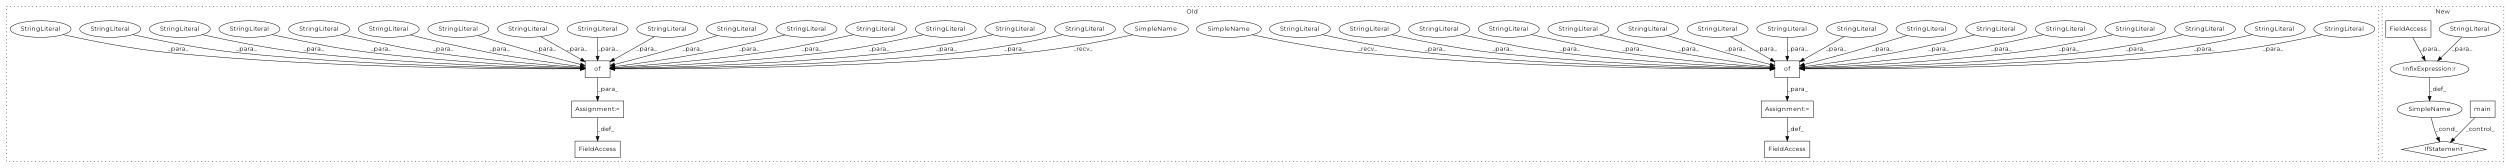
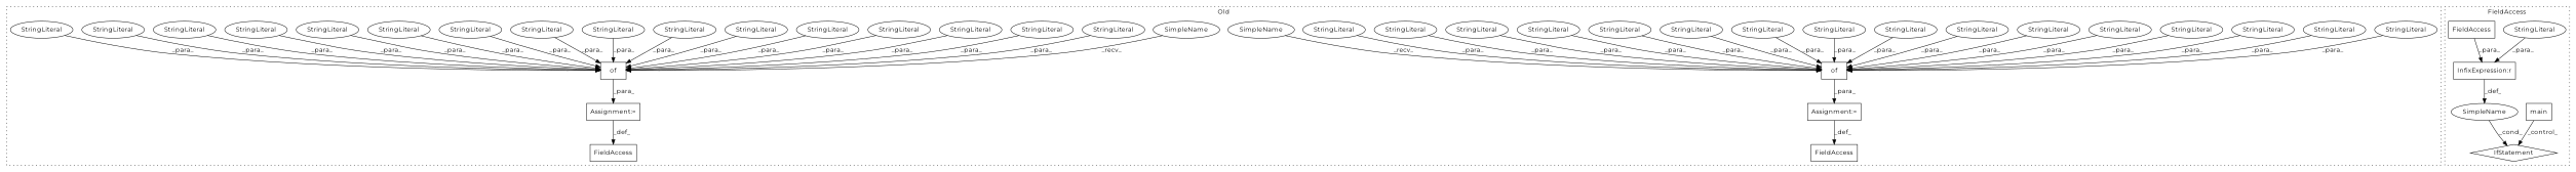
  digraph {
    fontname=Montserrat
    node [a=45 fontname=Montserrat l=3 shape=ellipse]
    edge [fontname=Montserrat]
    n1 [a=32 l="3,1" label=of s="244,326" shape=box]
    n2 [l=5 label=StringLiteral s=277]
    n3 [l=5 label=StringLiteral s=257]
    n4 [label=StringLiteral s=273]
    n5 [label=StringLiteral s=323]
    n6 [a=7 l=1 label="Assignment:=" s=239 shape=box]
    n7 [l=5 label=StringLiteral s=247]
    n8 [l=5 label=StringLiteral s=267]
    n9 [a=22 l=6 label=FieldAccess s=233 shape=box]
    n10 [label=StringLiteral s=263]
    n11 [a=32 l="3,1" label=of s="344,426" shape=box]
    n12 [a=22 l=6 label=FieldAccess s=333 shape=box]
    n13 [l=5 label=StringLiteral s=387]
    n14 [a=7 l=1 label="Assignment:=" s=339 shape=box]
    n15 [l=5 label=StringLiteral s=367]
    n16 [label=StringLiteral s=293]
    n17 [label=StringLiteral s=403]
    n18 [l=5 label=StringLiteral s=297]
    n19 [label=StringLiteral s=423]
    n20 [label=StringLiteral s=393]
    n21 [label=StringLiteral s=303]
    n22 [l=5 label=StringLiteral s=307]
    n23 [label=StringLiteral s=253]
    n24 [label=StringLiteral s=313]
    n25 [label=StringLiteral s=373]
    n26 [label=StringLiteral s=353]
    n27 [label=StringLiteral s=413]
    n28 [l=5 label=StringLiteral s=377]
    n29 [l=5 label=StringLiteral s=397]
    n30 [label=StringLiteral s=383]
    n31 [l=5 label=StringLiteral s=347]
    n32 [l=5 label=StringLiteral s=287]
    n33 [l=5 label=StringLiteral s=417]
    n34 [l=5 label=StringLiteral s=357]
    n35 [l=5 label=StringLiteral s=407]
    n36 [label=StringLiteral s=283]
    n37 [label=StringLiteral s=363]
    n38 [l=5 label=StringLiteral s=317]
    n39 [a=42 label=SimpleName s=340]
    n40 [a=42 label=SimpleName s=240]
    n41 [a=32 l=6 label=main s=884 shape=box]
    n42 [a=25 l="4,2" label=IfStatement s="839,865" shape=diamond]
    n43 [a=42 label=SimpleName l=""]
-   n44 [a=27 l=4 label="InfixExpression:r" s=851]
+   n44 [a=27 l=4 label="InfixExpression:r" s=851 shape=box]
    n45 [l=10 label=StringLiteral s=855]
    n46 [a=22 l=8 label=FieldAccess s=843 shape=box]
    subgraph cluster_1 {
      label=Old
      style=dotted
      n1
      n2
      n3
      n4
      n5
      n6
      n7
      n8
      n9
      n10
      n11
      n12
      n13
      n14
      n15
      n16
      n17
      n18
      n19
      n20
      n21
      n22
      n23
      n24
      n25
      n26
      n27
      n28
      n29
      n30
      n31
      n32
      n33
      n34
      n35
      n36
      n37
      n38
      n39
      n40
    }
    subgraph cluster_2 {
-     label=New
+     label=FieldAccess
      style=dotted
      n41
      n42
      n43
      n44
      n45
      n46
    }
    n1 -> n6 [label=_para_]
    n2 -> n1 [label=_para_]
    n3 -> n1 [label=_para_]
    n4 -> n1 [label=_para_]
    n5 -> n1 [label=_para_]
    n6 -> n9 [label=_def_]
    n7 -> n1 [label=_para_]
    n8 -> n1 [label=_para_]
    n10 -> n1 [label=_para_]
    n11 -> n14 [label=_para_]
    n13 -> n11 [label=_para_]
    n14 -> n12 [label=_def_]
    n15 -> n11 [label=_para_]
    n16 -> n1 [label=_para_]
    n17 -> n11 [label=_para_]
    n18 -> n1 [label=_para_]
    n19 -> n11 [label=_para_]
    n20 -> n11 [label=_para_]
    n21 -> n1 [label=_para_]
    n22 -> n1 [label=_para_]
    n23 -> n1 [label=_para_]
    n24 -> n1 [label=_para_]
    n25 -> n11 [label=_para_]
    n26 -> n11 [label=_para_]
    n27 -> n11 [label=_para_]
    n28 -> n11 [label=_para_]
    n29 -> n11 [label=_para_]
    n30 -> n11 [label=_para_]
    n31 -> n11 [label=_para_]
    n32 -> n1 [label=_para_]
    n33 -> n11 [label=_para_]
    n34 -> n11 [label=_para_]
    n35 -> n11 [label=_para_]
    n36 -> n1 [label=_para_]
    n37 -> n11 [label=_para_]
    n38 -> n1 [label=_para_]
    n39 -> n11 [label=_recv_]
    n40 -> n1 [label=_recv_]
    n41 -> n42 [label=_control_]
    n43 -> n42 [label=_cond_]
    n44 -> n43 [label=_def_]
    n45 -> n44 [label=_para_]
    n46 -> n44 [label=_para_]
  }
